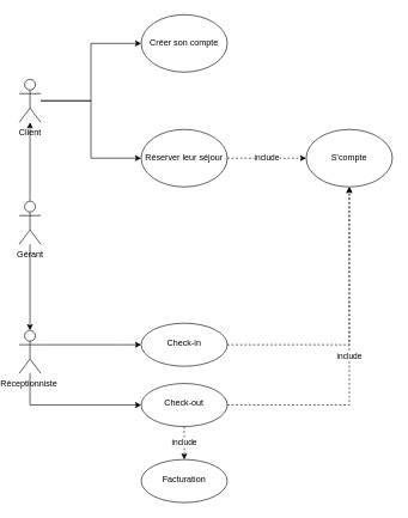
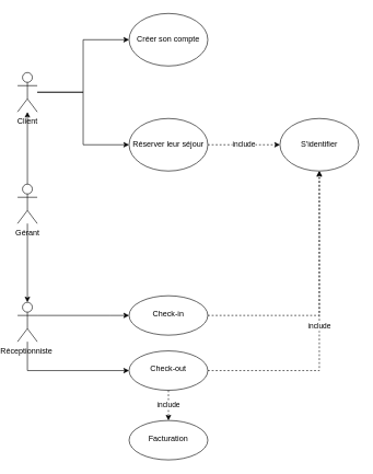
  <mxCell id="0" />
  <mxCell id="1" parent="0" />
  <mxCell id="2" style="edgeStyle=orthogonalEdgeStyle;rounded=0;orthogonalLoop=1;jettySize=auto;html=1;entryX=0;entryY=0.5;entryDx=0;entryDy=0;" edge="1" parent="1" source="4" target="6"><mxGeometry relative="1" as="geometry" /></mxCell>
  <mxCell id="3" style="edgeStyle=orthogonalEdgeStyle;rounded=0;orthogonalLoop=1;jettySize=auto;html=1;entryX=0;entryY=0.5;entryDx=0;entryDy=0;" edge="1" parent="1" source="4" target="8"><mxGeometry relative="1" as="geometry" /></mxCell>
  <mxCell id="4" value="Client" style="shape=umlActor;verticalLabelPosition=bottom;verticalAlign=top;html=1;outlineConnect=0;" vertex="1" parent="1"><mxGeometry x="20" y="110" width="30" height="60" as="geometry" /></mxCell>
  <mxCell id="5" value="include" style="edgeStyle=orthogonalEdgeStyle;rounded=0;orthogonalLoop=1;jettySize=auto;html=1;dashed=1;" edge="1" parent="1" source="6" target="7"><mxGeometry relative="1" as="geometry" /></mxCell>
  <mxCell id="6" value="Réserver leur séjour" style="ellipse;whiteSpace=wrap;html=1;" vertex="1" parent="1"><mxGeometry x="190" y="180" width="120" height="80" as="geometry" /></mxCell>
- <mxCell id="7" value="S'compte" style="ellipse;whiteSpace=wrap;html=1;" vertex="1" parent="1"><mxGeometry x="420" y="180" width="120" height="80" as="geometry" /></mxCell>
+ <mxCell id="7" value="S'identifier" style="ellipse;whiteSpace=wrap;html=1;" vertex="1" parent="1"><mxGeometry x="420" y="180" width="120" height="80" as="geometry" /></mxCell>
  <mxCell id="8" value="Créer son compte" style="ellipse;whiteSpace=wrap;html=1;" vertex="1" parent="1"><mxGeometry x="190" y="20" width="120" height="80" as="geometry" /></mxCell>
  <mxCell id="9" value="" style="edgeStyle=orthogonalEdgeStyle;rounded=0;orthogonalLoop=1;jettySize=auto;html=1;" edge="1" parent="1" source="13" target="4"><mxGeometry relative="1" as="geometry" /></mxCell>
  <mxCell id="10" value="" style="edgeStyle=orthogonalEdgeStyle;rounded=0;orthogonalLoop=1;jettySize=auto;html=1;entryX=0;entryY=0.5;entryDx=0;entryDy=0;" edge="1" parent="1" source="19" target="15"><mxGeometry relative="1" as="geometry"><Array as="points"><mxPoint x="160" y="480" /><mxPoint x="160" y="480" /></Array></mxGeometry></mxCell>
  <mxCell id="11" value="" style="edgeStyle=orthogonalEdgeStyle;rounded=0;orthogonalLoop=1;jettySize=auto;html=1;entryX=0;entryY=0.5;entryDx=0;entryDy=0;" edge="1" parent="1" source="19" target="18"><mxGeometry relative="1" as="geometry"><Array as="points"><mxPoint x="35" y="564" /></Array></mxGeometry></mxCell>
  <mxCell id="12" style="edgeStyle=orthogonalEdgeStyle;rounded=0;orthogonalLoop=1;jettySize=auto;html=1;entryX=0.5;entryY=0;entryDx=0;entryDy=0;entryPerimeter=0;" edge="1" parent="1" source="13" target="19"><mxGeometry relative="1" as="geometry" /></mxCell>
  <mxCell id="13" value="Gérant" style="shape=umlActor;verticalLabelPosition=bottom;verticalAlign=top;html=1;outlineConnect=0;" vertex="1" parent="1"><mxGeometry x="20" y="280" width="30" height="60" as="geometry" /></mxCell>
  <mxCell id="14" style="edgeStyle=orthogonalEdgeStyle;rounded=0;orthogonalLoop=1;jettySize=auto;html=1;exitX=1;exitY=0.5;exitDx=0;exitDy=0;dashed=1;" edge="1" parent="1" source="15" target="7"><mxGeometry relative="1" as="geometry" /></mxCell>
  <mxCell id="15" value="&lt;br&gt;Check-in" style="ellipse;whiteSpace=wrap;html=1;verticalAlign=top;" vertex="1" parent="1"><mxGeometry x="190" y="450" width="120" height="60" as="geometry" /></mxCell>
  <mxCell id="16" value="include" style="edgeStyle=orthogonalEdgeStyle;rounded=0;orthogonalLoop=1;jettySize=auto;html=1;dashed=1;" edge="1" parent="1" source="18" target="20"><mxGeometry relative="1" as="geometry" /></mxCell>
  <mxCell id="17" value="include" style="edgeStyle=orthogonalEdgeStyle;rounded=0;orthogonalLoop=1;jettySize=auto;html=1;exitX=1;exitY=0.5;exitDx=0;exitDy=0;dashed=1;entryX=0.5;entryY=1;entryDx=0;entryDy=0;" edge="1" parent="1" source="18" target="7"><mxGeometry relative="1" as="geometry"><mxPoint x="440" y="450" as="targetPoint" /></mxGeometry></mxCell>
  <mxCell id="18" value="&lt;br&gt;Check-out" style="ellipse;whiteSpace=wrap;html=1;verticalAlign=top;" vertex="1" parent="1"><mxGeometry x="190" y="534" width="120" height="60" as="geometry" /></mxCell>
  <mxCell id="19" value="Réceptionniste&amp;nbsp;" style="shape=umlActor;verticalLabelPosition=bottom;verticalAlign=top;html=1;outlineConnect=0;" vertex="1" parent="1"><mxGeometry x="20" y="460" width="30" height="60" as="geometry" /></mxCell>
  <mxCell id="20" value="&lt;br&gt;Facturation" style="ellipse;whiteSpace=wrap;html=1;verticalAlign=top;" vertex="1" parent="1"><mxGeometry x="190" y="640" width="120" height="60" as="geometry" /></mxCell>
